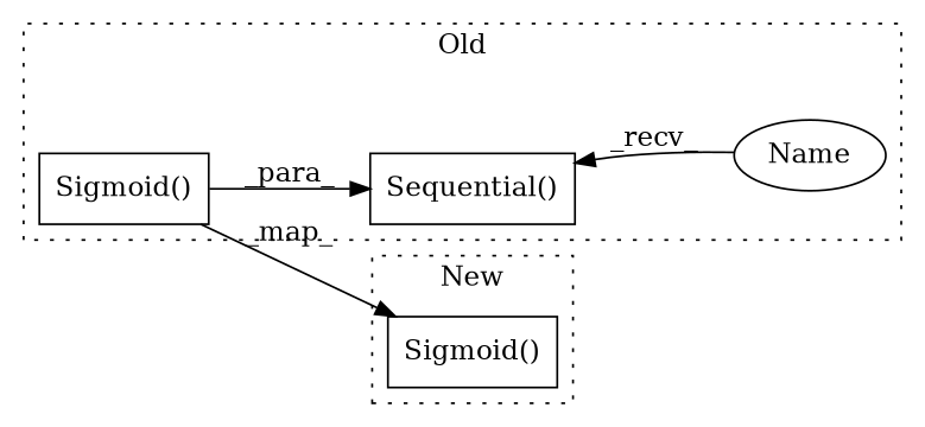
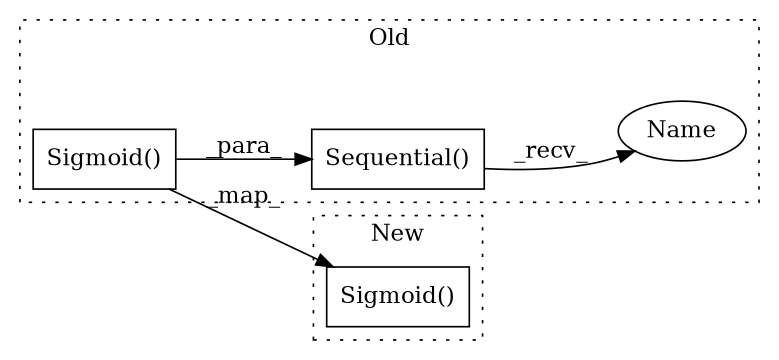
  digraph {
    rankdir=LR
    node [a=75 l=12 shape=box]
    n1 [label="Sigmoid()" s=6292]
    n2 [l="27,10" label="Sequential()" s="6217,6304"]
    n3 [a=87 l=2 label=Name s=6217 shape=ellipse]
    n4 [label="Sigmoid()" s=8112]
    subgraph cluster_1 {
      label=Old
      style=dotted
      n1
      n2
      n3
    }
    subgraph cluster_2 {
      label=New
      style=dotted
      n4
    }
    n1 -> n2 [label=_para_]
    n1 -> n4 [label=_map_]
-   n3 -> n2 [label=_recv_]
+   n2 -> n3 [label=_recv_]
  }
